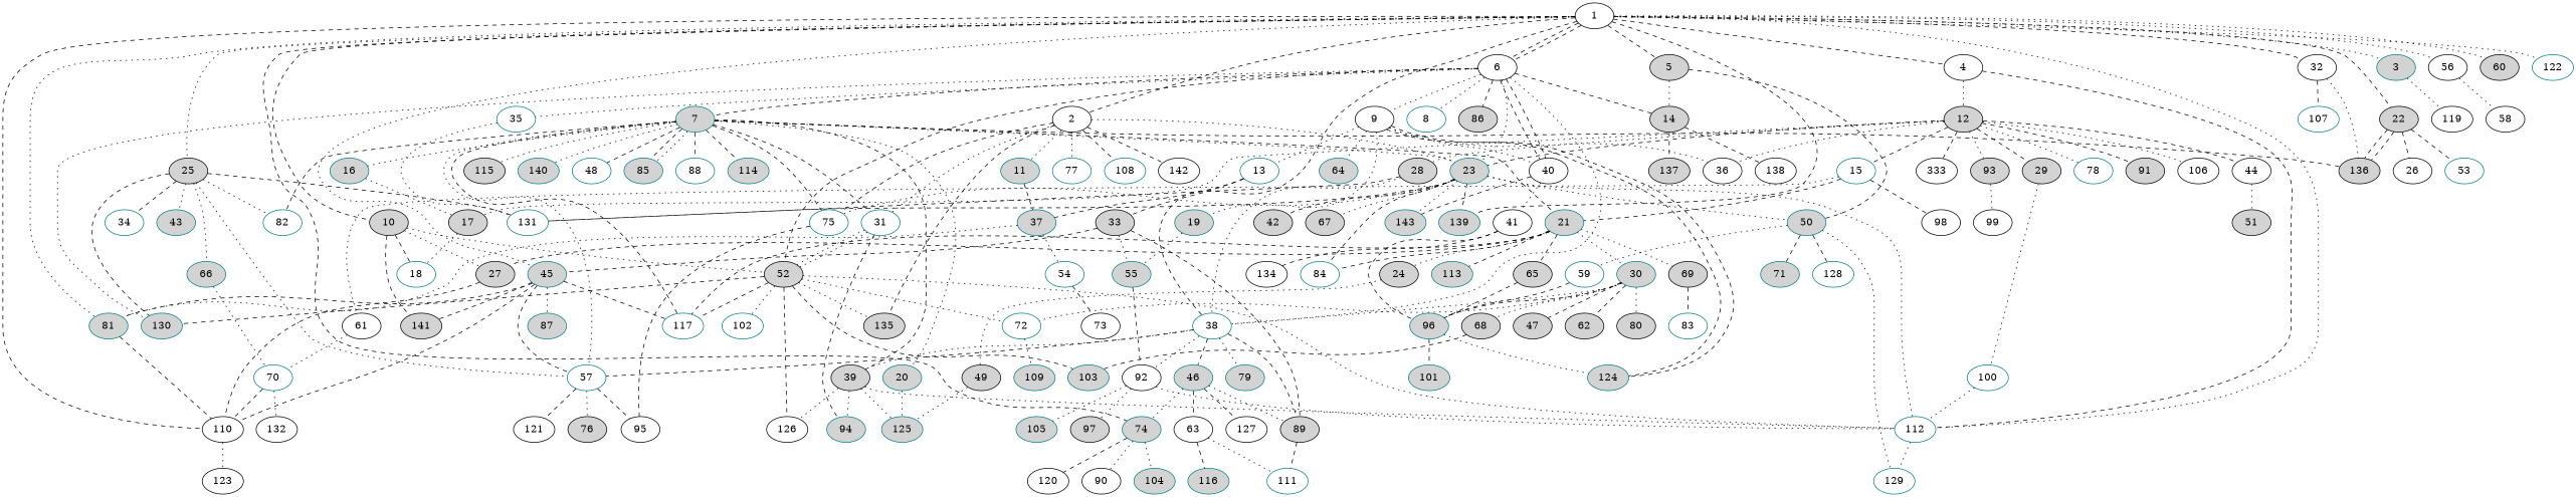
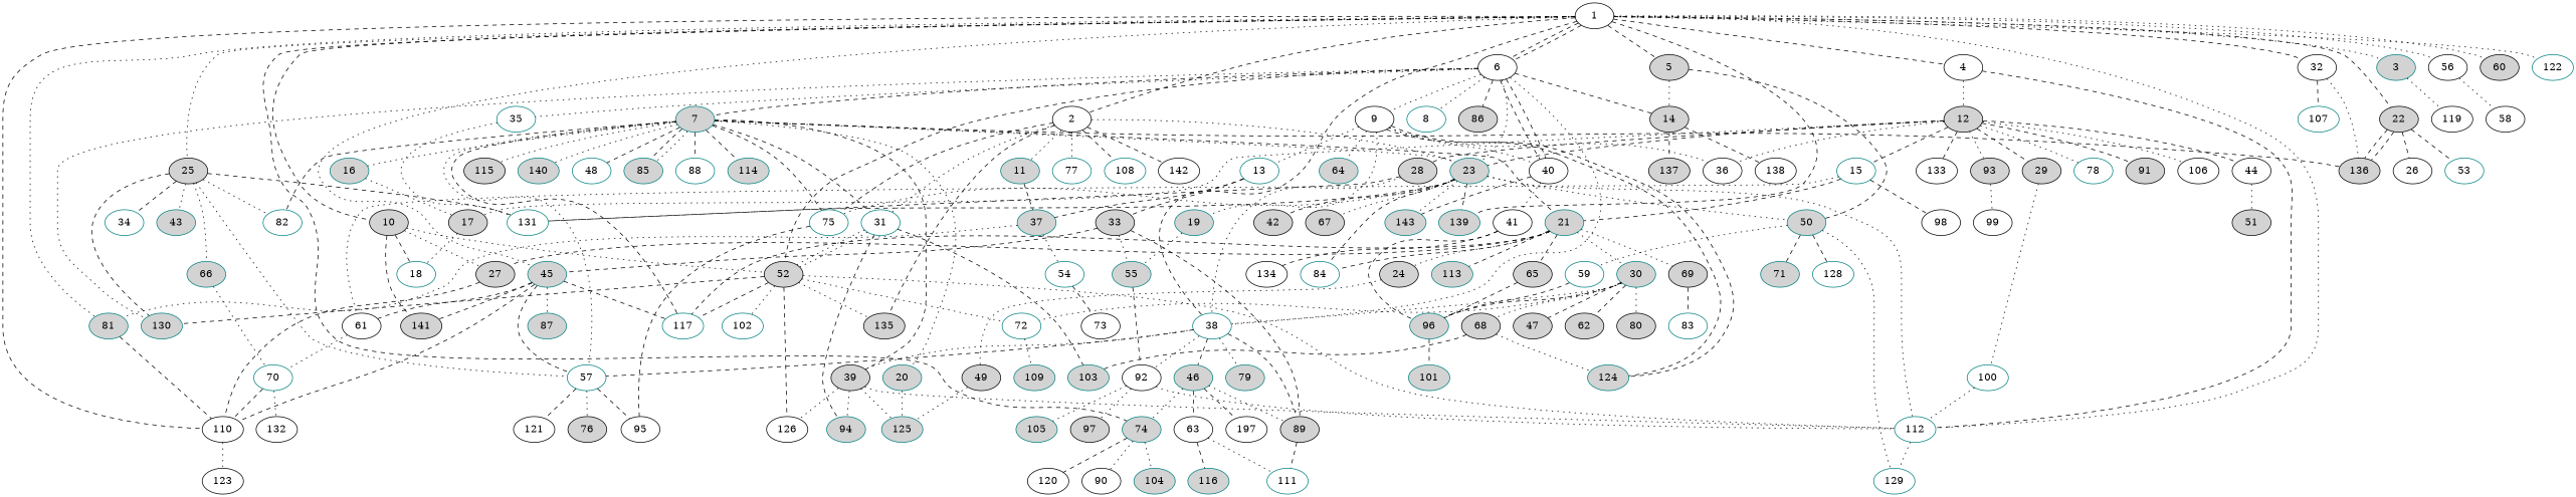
  graph {
    node [color=teal fillcolor=lightgrey style=filled]
    edge [style=dashed]
    1 [color=black fillcolor=white]
    2 [color=black fillcolor=white]
    3
    4 [color=black fillcolor=white]
    5 [color=black]
    6 [color=black fillcolor=white]
    10 [color=black]
    22 [color=black]
    25 [color=black]
    32 [color=black fillcolor=white]
    38 [fillcolor=white]
    45
    56 [color=black fillcolor=white]
    60 [color=black]
    74
    81
    110 [color=black fillcolor=white]
    112 [fillcolor=white]
    122 [fillcolor=white]
    139
    11
    23
    31 [fillcolor=white]
    75 [fillcolor=white]
    77 [fillcolor=white]
    108 [fillcolor=white]
    135 [color=black]
    142 [color=black fillcolor=white]
    119 [color=black fillcolor=white]
    12 [color=black]
    14 [color=black]
    50
    7
    8 [fillcolor=white]
    9 [color=black fillcolor=white]
    35 [fillcolor=white]
    40 [color=black fillcolor=white]
    52 [color=black]
    86 [color=black]
    130
    18 [fillcolor=white]
    27 [color=black]
    141 [color=black]
    136 [color=black]
    26 [color=black fillcolor=white]
    53 [fillcolor=white]
    57 [fillcolor=white]
    82 [fillcolor=white]
    131 [fillcolor=white]
    34 [fillcolor=white]
    43
    66
    107 [fillcolor=white]
    39 [color=black]
    89 [color=black]
    46
    79
    92 [color=black fillcolor=white]
    117 [fillcolor=white]
    61 [color=black fillcolor=white]
    87
    58 [color=black fillcolor=white]
    90 [color=black fillcolor=white]
    104
    120 [color=black fillcolor=white]
    123 [color=black fillcolor=white]
    129 [fillcolor=white]
    37
    84 [fillcolor=white]
    42 [color=black]
    67 [color=black]
    143
    94
    95 [color=black fillcolor=white]
    36 [color=black fillcolor=white]
    15 [fillcolor=white]
    17 [color=black]
    28 [color=black]
    29 [color=black]
    44 [color=black fillcolor=white]
    78 [fillcolor=white]
    91 [color=black]
    93 [color=black]
    106 [color=black fillcolor=white]
-   133 [color=black fillcolor=white label=333]
+   133 [color=black fillcolor=white]
    137 [color=black]
    138 [color=black fillcolor=white]
    59 [fillcolor=white]
    71
    128 [fillcolor=white]
    16
    20
    21
    48 [fillcolor=white]
    85
    88 [fillcolor=white]
    114
    115 [color=black]
    140
    13 [fillcolor=white]
    19
    64
    124
    41 [color=black fillcolor=white]
    72 [fillcolor=white]
    126 [color=black fillcolor=white]
    102 [fillcolor=white]
    103
    125
    24 [color=black]
    30
    65 [color=black]
    69 [color=black]
    113
    76 [color=black]
    121 [color=black fillcolor=white]
    33 [color=black]
    55
    54 [fillcolor=white]
    98 [color=black fillcolor=white]
    100 [fillcolor=white]
    51 [color=black]
    99 [color=black fillcolor=white]
    70 [fillcolor=white]
    49 [color=black]
    47 [color=black]
    62 [color=black]
    68 [color=black]
    80 [color=black]
    96
    83 [fillcolor=white]
    109
    101
    111 [fillcolor=white]
    73 [color=black fillcolor=white]
    63 [color=black fillcolor=white]
-   127 [color=black fillcolor=white]
+   127 [color=black fillcolor=white label=197]
    97 [color=black]
    105
    134 [color=black fillcolor=white]
    116
    132 [color=black fillcolor=white]
    1 -- 2
    1 -- 3 [style=dotted]
    1 -- 4
    1 -- 5
    1 -- 6
    1 -- 6
    1 -- 10
    1 -- 22
    1 -- 25 [style=dotted]
    1 -- 32
    1 -- 38
    1 -- 45 [style=dotted]
    1 -- 56 [style=dotted]
    1 -- 60 [style=dotted]
    1 -- 74
    1 -- 81 [style=dotted]
    1 -- 110
    1 -- 112 [style=dotted]
    1 -- 122 [style=dotted]
    1 -- 139
    2 -- 11 [style=dotted]
    2 -- 23 [style=dotted]
    2 -- 31 [style=dotted]
    2 -- 75
    2 -- 77 [style=dotted]
    2 -- 108
    2 -- 135
    2 -- 142
    3 -- 119 [style=dotted]
    4 -- 112
    4 -- 12 [style=dotted]
    5 -- 14 [style=dotted]
    5 -- 50
    6 -- 38 [style=dotted]
    6 -- 23 [style=dotted]
    6 -- 14
    6 -- 7
    6 -- 8 [style=dotted]
    6 -- 9 [style=dotted]
    6 -- 35 [style=dotted]
    6 -- 40
    6 -- 40
    6 -- 52
    6 -- 86
    6 -- 130 [style=dotted]
    10 -- 52 [style=dotted]
    10 -- 18
    10 -- 27 [style=dotted]
    10 -- 141
    22 -- 136
    22 -- 136
    22 -- 26
    22 -- 53
    25 -- 130
    25 -- 57 [style=dotted]
    25 -- 82 [style=dotted]
    25 -- 131
    25 -- 34
    25 -- 43 [style=dotted]
    25 -- 66 [style=dotted]
    32 -- 136 [style=dotted]
    32 -- 107
    38 -- 57
    38 -- 39 [style=dotted]
    38 -- 89
    38 -- 46
    38 -- 79 [style=dotted]
    38 -- 92 [style=dotted]
    45 -- 110
    45 -- 141
    45 -- 57
    45 -- 117
-   45 -- 81
+   45 -- 61
    45 -- 87 [style=dotted]
    56 -- 58 [style=dotted]
    74 -- 90 [style=dotted]
    74 -- 104 [style=dotted]
    74 -- 120
    81 -- 110
    110 -- 123 [style=dotted]
    112 -- 129 [style=dotted]
    11 -- 37
    23 -- 112 [style=dotted]
    23 -- 139
    23 -- 75 [style=dotted]
    23 -- 50 [style=dotted]
    23 -- 131
    23 -- 84
    23 -- 42
    23 -- 67 [style=dotted]
    23 -- 143 [style=dotted]
    31 -- 52 [style=dotted]
    31 -- 52 [style=dotted]
    31 -- 94
    75 -- 95
    12 -- 23
    12 -- 36 [style=dotted]
    12 -- 15
    12 -- 17 [style=dotted]
-   12 -- 28 [style=dotted]
+   12 -- 28
    12 -- 29
    12 -- 44
    12 -- 78 [style=dotted]
    12 -- 91
    12 -- 93 [style=dotted]
    12 -- 106 [style=dotted]
    12 -- 133
    14 -- 137
    14 -- 138
    50 -- 129 [style=dotted]
    50 -- 59 [style=dotted]
    50 -- 71
    50 -- 128
    7 -- 23 [style=dotted]
    7 -- 31
    7 -- 75
    7 -- 136
    7 -- 57 [style=dotted]
    7 -- 82
    7 -- 39
    7 -- 117
    7 -- 16 [style=dotted]
    7 -- 20 [style=dotted]
    7 -- 21
    7 -- 48
    7 -- 85
    7 -- 85 [style=dotted]
    7 -- 88
    7 -- 114
    7 -- 115 [style=dotted]
    7 -- 140 [style=dotted]
    9 -- 40 [style=dotted]
    9 -- 36 [style=dotted]
    9 -- 13 [style=dotted]
    9 -- 19 [style=dotted]
    9 -- 64 [style=dotted]
    9 -- 124
    9 -- 124
    35 -- 131 [style=dotted]
    40 -- 143
    40 -- 41 [style=dotted]
    52 -- 112 [style=dotted]
    52 -- 135 [style=dotted]
    52 -- 130
    52 -- 117
    52 -- 72 [style=dotted]
    52 -- 126
    52 -- 102 [style=dotted]
-   52 -- 103
+   31 -- 103
    27 -- 110
    57 -- 95
    57 -- 76 [style=dotted]
    57 -- 121
    66 -- 70 [style=dotted]
    39 -- 112 [style=dotted]
    39 -- 94 [style=dotted]
    39 -- 126 [style=dotted]
    39 -- 125 [style=dotted]
    89 -- 111
    46 -- 74 [style=dotted]
    46 -- 89 [style=dotted]
    46 -- 63
    46 -- 127
    92 -- 112 [style=dotted]
    92 -- 97 [style=dotted]
    92 -- 105 [style=dotted]
    61 -- 70 [style=dotted]
    37 -- 81 [style=dotted]
    37 -- 54 [style=dotted]
    15 -- 61 [style=dotted]
    15 -- 21
    15 -- 98
    17 -- 18 [style=dotted]
    28 -- 38 [style=dotted]
    28 -- 131
    29 -- 100 [style=dotted]
    44 -- 51 [style=dotted]
    93 -- 99 [style=dotted]
    59 -- 96
    16 -- 17 [style=dotted]
    20 -- 125 [style=dotted]
    21 -- 27
    21 -- 117
    21 -- 84
    21 -- 24 [style=dotted]
    21 -- 30 [style=dotted]
    21 -- 65
    21 -- 69 [style=dotted]
    21 -- 113
    13 -- 37
    13 -- 33
    19 -- 55 [style=dotted]
    41 -- 96
    41 -- 134
    72 -- 109 [style=dotted]
    24 -- 49 [style=dotted]
    30 -- 38 [style=dotted]
    30 -- 72 [style=dotted]
    30 -- 47
    30 -- 62
    30 -- 68 [style=dotted]
    30 -- 80 [style=dotted]
    30 -- 96
    65 -- 96
    69 -- 83
    33 -- 45
    33 -- 89
    33 -- 55 [style=dotted]
    55 -- 92
    54 -- 73
    100 -- 112 [style=dotted]
    70 -- 110
    70 -- 132 [style=dotted]
    49 -- 125 [style=dotted]
    68 -- 103
-   96 -- 124 [style=dotted]
+   68 -- 124 [style=dotted]
    96 -- 101
    63 -- 111 [style=dotted]
    63 -- 116
  }
